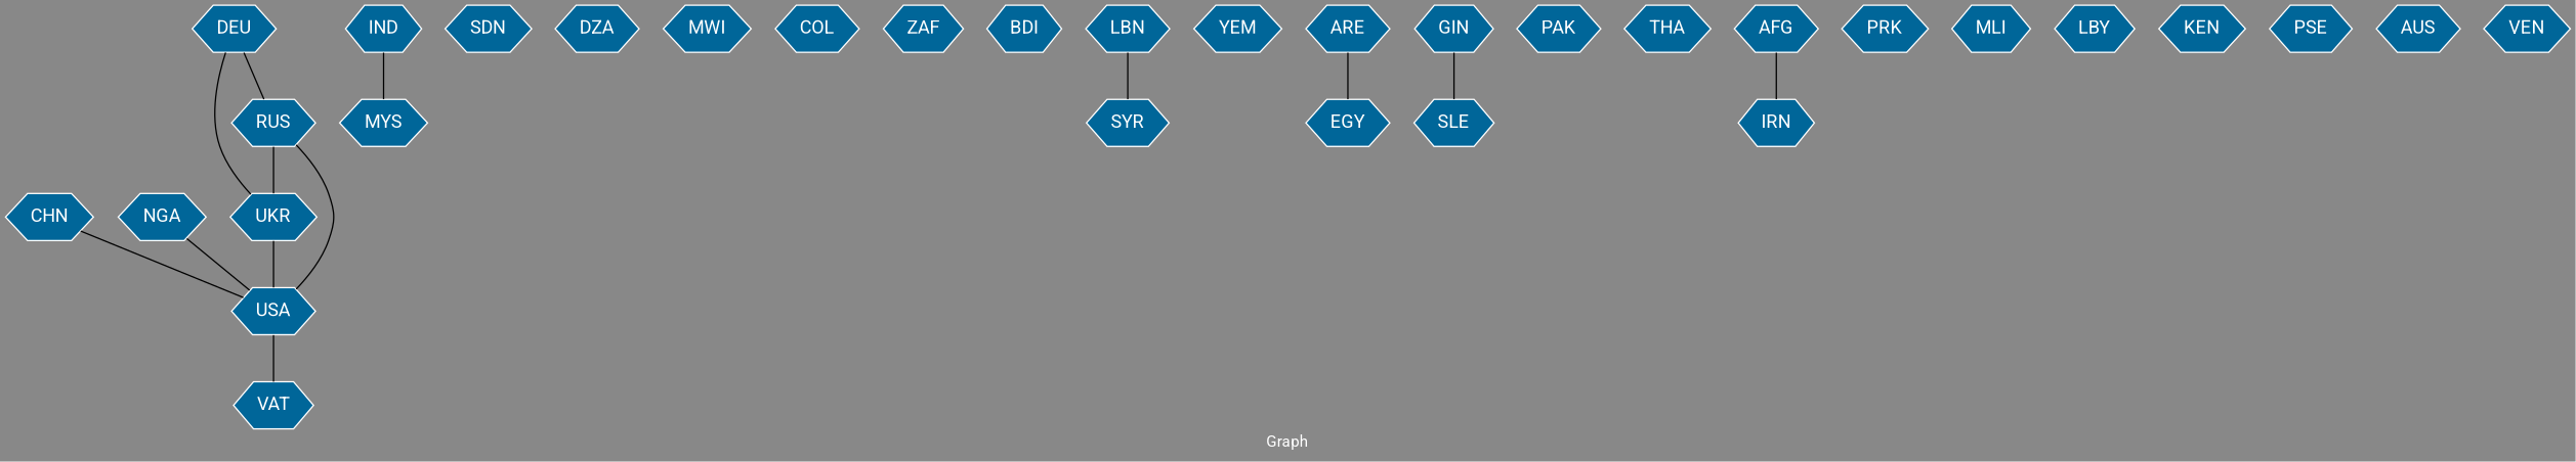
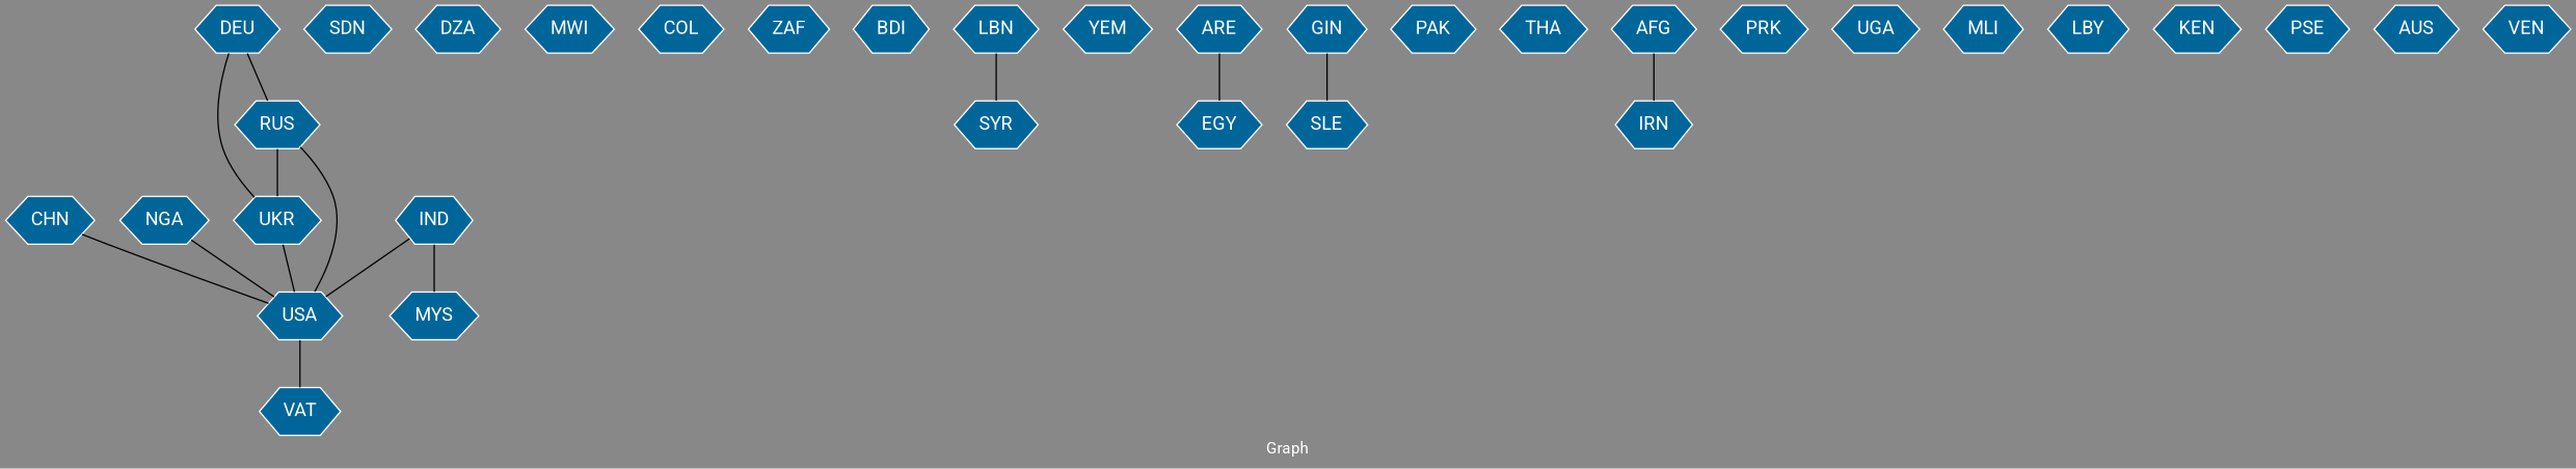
  graph {
    bgcolor="#888888"
    fontcolor=white
    fontname=Roboto
    fontsize=12
    label="Graph"
    node [color=white fillcolor="#006699" fontcolor=white fontname=Roboto shape=hexagon style=filled]
    edge [arrowhead=open color=black fontcolor=white fontname=Roboto fontsize=12 weight=1]
    n1 [label=RUS]
    n2 [label=UKR]
    n3 [label=USA]
    n4 [label=VAT]
    n5 [label=IND]
    n6 [label=MYS]
    n7 [label=CHN]
    n8 [label=DEU]
    n9 [label=NGA]
    n10 [label=SDN]
    n11 [label=DZA]
    n12 [label=MWI]
    n13 [label=COL]
    n14 [label=ZAF]
    n15 [label=BDI]
    n16 [label=SYR]
    n17 [label=YEM]
    n18 [label=EGY]
    n19 [label=ARE]
    n20 [label=LBN]
    n21 [label=SLE]
    n22 [label=PAK]
    n23 [label=THA]
    n24 [label=IRN]
    n25 [label=PRK]
+   n26 [label=UGA]
    n27 [label=AFG]
    n28 [label=MLI]
    n29 [label=GIN]
    n30 [label=LBY]
    n31 [label=KEN]
    n32 [label=PSE]
    n33 [label=AUS]
    n34 [label=VEN]
    n1 -- n2 [weight=12]
    n1 -- n3 [weight=3]
    n2 -- n3 [weight=2]
    n3 -- n4
+   n5 -- n3
    n5 -- n6
    n7 -- n3
    n8 -- n1
    n8 -- n2
    n9 -- n3
    n19 -- n18
    n20 -- n16
    n27 -- n24
    n29 -- n21
  }
